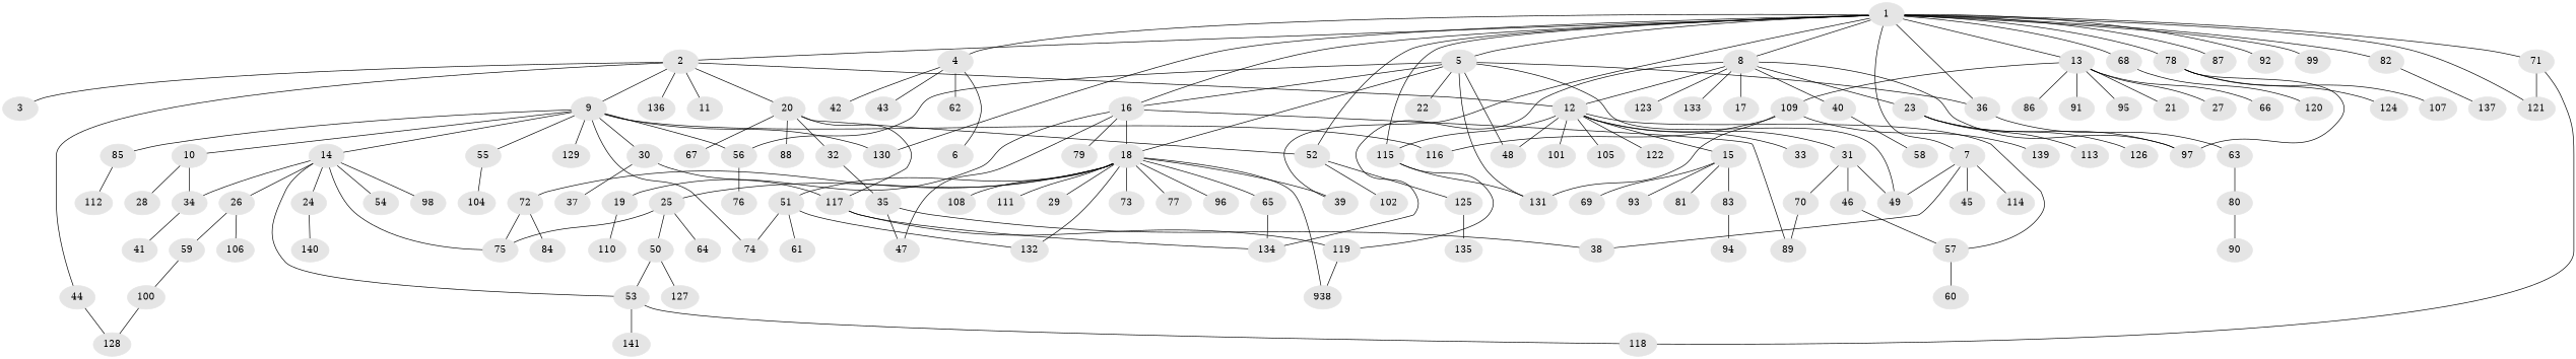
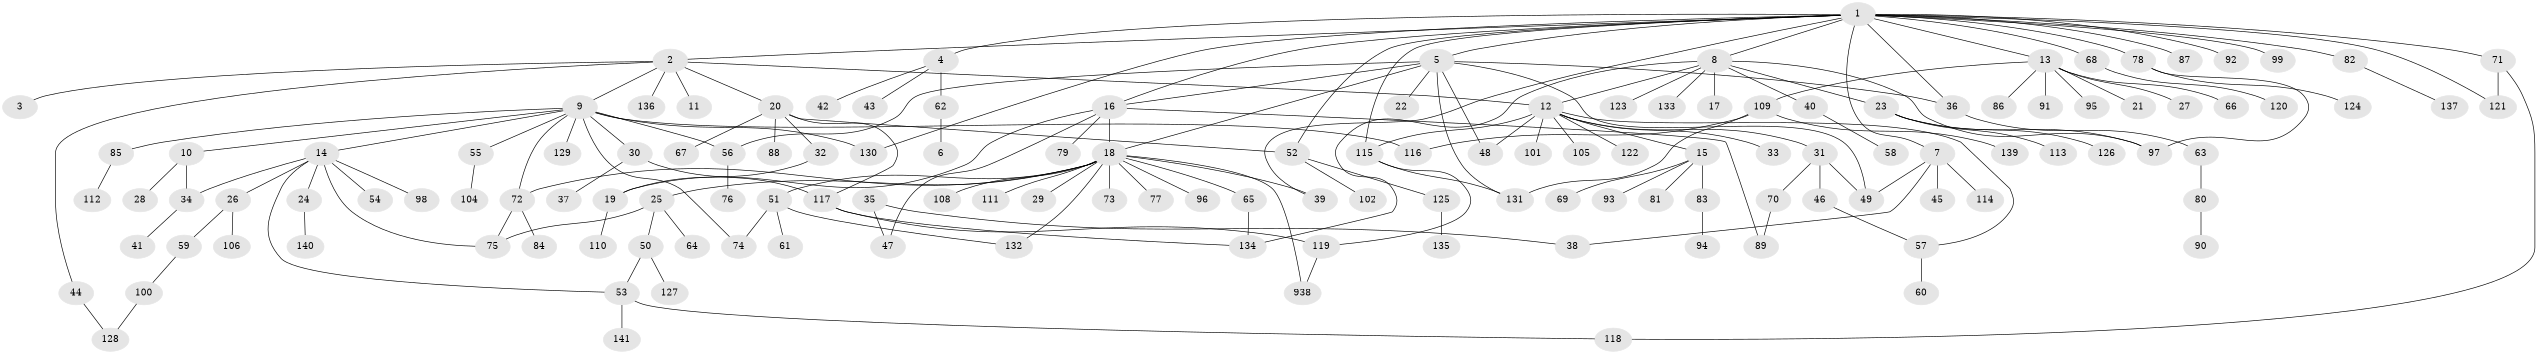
  graph {
    node [color=gray90 style=filled]
    1
    2
    4
    5
    7
    8
    13
    16
    36
    39
    52
    68
    71
    78
    82
    87
    92
    99
    115
    121
    130
    3
    9
    11
    12
    20
    44
    136
    6
    42
    43
    62
    18
    22
    48
    49
    56
    131
    38
    45
    114
    17
    23
    40
    97
    123
    133
    134
    21
    27
    66
    86
    91
    95
    109
    19
    47
    79
    89
    63
    102
    125
    120
    118
-   107
    124
    137
    119
    10
    14
    30
    55
    72
    74
    85
    116
    129
    15
    31
    33
    57
    101
    105
    122
    32
    67
    88
    117
    128
    25
    29
    51
    65
    73
    77
    96
    108
    111
    132
    n100 [label=938]
    76
    113
    126
    58
    28
    34
    24
    26
    53
    54
    75
    98
    37
    104
    84
    112
    41
    69
    81
    83
    93
    46
    70
    60
    139
    140
    59
    106
    141
    94
    110
    50
    64
    61
    35
    127
    100
    80
    135
    90
    1 -- 2
    1 -- 4
    1 -- 5
    1 -- 7
    1 -- 8
    1 -- 13
    1 -- 16
    1 -- 36
    1 -- 39
    1 -- 52
    1 -- 68
    1 -- 71
    1 -- 78
    1 -- 82
    1 -- 87
    1 -- 92
    1 -- 99
    1 -- 115
    1 -- 121
    1 -- 130
    2 -- 3
    2 -- 9
    2 -- 11
    2 -- 12
    2 -- 20
    2 -- 44
    2 -- 136
-   4 -- 6
+   62 -- 6
    4 -- 42
    4 -- 43
    4 -- 62
    5 -- 16
    5 -- 36
    5 -- 18
    5 -- 22
    5 -- 48
    5 -- 49
    5 -- 56
    5 -- 131
    7 -- 49
    7 -- 38
    7 -- 45
    7 -- 114
    8 -- 12
    8 -- 17
    8 -- 23
    8 -- 40
    8 -- 97
    8 -- 123
    8 -- 133
    8 -- 134
    13 -- 21
    13 -- 27
    13 -- 66
    13 -- 86
    13 -- 91
    13 -- 95
    13 -- 109
    16 -- 18
    16 -- 19
    16 -- 47
    16 -- 79
    16 -- 89
    36 -- 63
    52 -- 102
    52 -- 125
    68 -- 120
    71 -- 121
    71 -- 118
    78 -- 97
-   78 -- 107
    78 -- 124
    82 -- 137
    115 -- 131
    115 -- 119
    9 -- 130
    9 -- 56
    9 -- 10
    9 -- 14
    9 -- 30
    9 -- 55
+   9 -- 72
    9 -- 74
    9 -- 85
    9 -- 116
    9 -- 129
    12 -- 115
    12 -- 48
    12 -- 15
    12 -- 31
    12 -- 33
    12 -- 57
    12 -- 101
    12 -- 105
    12 -- 122
    20 -- 52
    20 -- 32
    20 -- 67
    20 -- 88
    20 -- 117
    44 -- 128
    18 -- 39
    18 -- 72
    18 -- 25
    18 -- 29
    18 -- 51
    18 -- 65
    18 -- 73
    18 -- 77
    18 -- 96
    18 -- 108
    18 -- 111
    18 -- 132
    18 -- n100
    56 -- 76
    23 -- 97
    23 -- 113
    23 -- 126
    40 -- 58
    109 -- 131
    109 -- 116
    109 -- 139
    19 -- 110
    63 -- 80
    125 -- 135
    119 -- n100
    10 -- 28
    10 -- 34
    14 -- 34
    14 -- 24
    14 -- 26
    14 -- 53
    14 -- 54
    14 -- 75
    14 -- 98
    30 -- 117
    30 -- 37
    55 -- 104
    72 -- 75
    72 -- 84
    85 -- 112
    15 -- 69
    15 -- 81
    15 -- 83
    15 -- 93
    31 -- 49
    31 -- 46
    31 -- 70
    57 -- 60
-   32 -- 35
+   32 -- 19
    117 -- 134
    117 -- 119
    25 -- 75
    25 -- 50
    25 -- 64
    51 -- 74
    51 -- 132
    51 -- 61
    65 -- 134
    34 -- 41
    24 -- 140
    26 -- 59
    26 -- 106
    53 -- 118
    53 -- 141
    83 -- 94
    46 -- 57
    70 -- 89
    59 -- 100
    50 -- 53
    50 -- 127
    35 -- 38
    35 -- 47
    100 -- 128
    80 -- 90
  }
